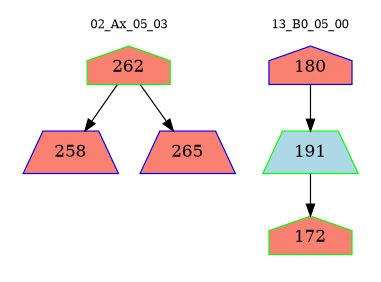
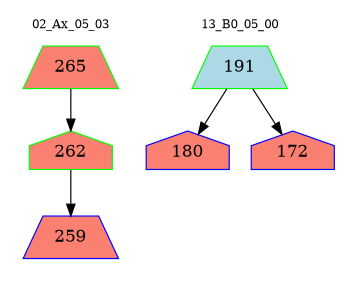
  digraph {
    node [color=green fillcolor=salmon shape=house style=filled]
    edge [color=black]
    n1 [label=262]
-   n2 [color=blue label=258 shape=trapezium]
-   n3 [color=blue label=265 shape=trapezium]
+   n2 [color=blue label=259 shape=trapezium]
+   n3 [label=265 shape=trapezium]
    n4 [color=blue label=180]
-   n5 [label=172]
+   n5 [color=blue label=172]
    n6 [fillcolor=lightblue label=191 shape=trapezium]
    subgraph cluster_1 {
      color=white
      fontsize=10
      label="02_Ax_05_03"
      n1
      n2
      n3
    }
    subgraph cluster_2 {
      color=white
      fontsize=10
      label="13_B0_05_00"
      n4
      n5
      n6
    }
    n1 -> n2
-   n1 -> n3
-   n4 -> n6
+   n3 -> n1
+   n6 -> n4
    n6 -> n5
  }
